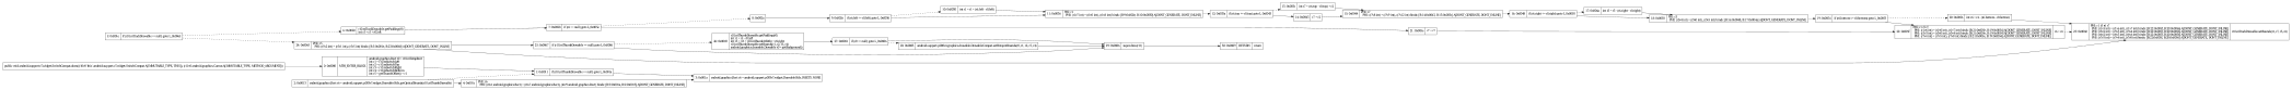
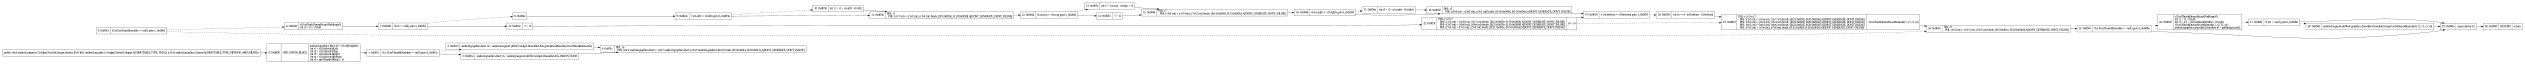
  digraph {
    fontname="PT Serif"
    rankdir=LR
    node [fontname="PT Serif" shape=record]
    edge [fontname="PT Serif"]
    n1 [label="{0\:\ 0x0000|MTH_ENTER_BLOCK\l|android.graphics.Rect r0 = r10.mTempRect\lint r1 = r10.mSwitchLeft\lint r2 = r10.mSwitchTop\lint r3 = r10.mSwitchRight\lint r4 = r10.mSwitchBottom\lint r5 = getThumbOffset() + r1\l}"]
    n2 [label="{1\:\ 0x0011|if (r10.mThumbDrawable == null) goto L_0x001a\l}"]
    n3 [label="{2\:\ 0x0013|android.graphics.Rect r6 = android.support.p003v7.widget.DrawableUtils.getOpticalBounds(r10.mThumbDrawable)\l}"]
    n4 [label="{3\:\ 0x001a|android.graphics.Rect r6 = android.support.p003v7.widget.DrawableUtils.INSETS_NONE\l}"]
    n5 [label="{4\:\ 0x001c|PHI: r6 \l  PHI: (r6v1 android.graphics.Rect) = (r6v7 android.graphics.Rect), (r6v9 android.graphics.Rect) binds: [B:3:0x001a, B:2:0x0013] A[DONT_GENERATE, DONT_INLINE]\l}"]
    n6 [label="{5\:\ 0x001e|if (r10.mTrackDrawable == null) goto L_0x0065\l}"]
    n7 [label="{6\:\ 0x0020|r10.mTrackDrawable.getPadding(r0)\lint r5 = r5 + r0.left\l}"]
    n8 [label="{24\:\ 0x0065|PHI: r5 \l  PHI: (r5v2 int) = (r5v1 int), (r5v5 int) binds: [B:5:0x001e, B:23:0x0060] A[DONT_GENERATE, DONT_INLINE]\l}"]
    n9 [label="{7\:\ 0x0028|if (r6 == null) goto L_0x005e\l}"]
    n10 [label="{25\:\ 0x0067|if (r10.mThumbDrawable == null) goto L_0x0086\l}"]
    n11 [label="{8\:\ 0x002a}"]
    n12 [label="{21\:\ 0x005e|r7 = r2\l}"]
    n13 [label="{9\:\ 0x002e|if (r6.left \<= r0.left) goto L_0x0036\l}"]
    n14 [label="{22\:\ 0x005f|PHI: r1 r3 r7 \l  PHI: (r1v6 int) = (r1v0 int), (r1v7 int) binds: [B:21:0x005e, B:19:0x0054] A[DONT_GENERATE, DONT_INLINE]\l  PHI: (r3v3 int) = (r3v0 int), (r3v4 int) binds: [B:21:0x005e, B:19:0x0054] A[DONT_GENERATE, DONT_INLINE]\l  PHI: (r7v4 int) = (r7v5 int), (r7v8 int) binds: [B:21:0x005e, B:19:0x0054] A[DONT_GENERATE, DONT_INLINE]\l|r6 = r4\l}"]
    n15 [label="{10\:\ 0x0030|int r1 = r1 + (r6.left \- r0.left)\l}"]
    n16 [label="{11\:\ 0x0036|PHI: r1 \l  PHI: (r1v7 int) = (r1v0 int), (r1v8 int) binds: [B:9:0x002e, B:10:0x0030] A[DONT_GENERATE, DONT_INLINE]\l}"]
    n17 [label="{12\:\ 0x003a|if (r6.top \<= r0.top) goto L_0x0043\l}"]
    n18 [label="{13\:\ 0x003c|int r7 = (r6.top \- r0.top) + r2\l}"]
    n19 [label="{14\:\ 0x0043|r7 = r2\l}"]
    n20 [label="{15\:\ 0x0044|PHI: r7 \l  PHI: (r7v8 int) = (r7v9 int), (r7v12 int) binds: [B:14:0x0043, B:13:0x003c] A[DONT_GENERATE, DONT_INLINE]\l}"]
    n21 [label="{16\:\ 0x0048|if (r6.right \<= r0.right) goto L_0x0050\l}"]
    n22 [label="{17\:\ 0x004a|int r3 = r3 \- (r6.right \- r0.right)\l}"]
    n23 [label="{18\:\ 0x0050|PHI: r3 \l  PHI: (r3v4 int) = (r3v0 int), (r3v5 int) binds: [B:16:0x0048, B:17:0x004a] A[DONT_GENERATE, DONT_INLINE]\l}"]
    n24 [label="{19\:\ 0x0054|if (r6.bottom \<= r0.bottom) goto L_0x005f\l}"]
    n25 [label="{20\:\ 0x0056|int r6 = r4 \- (r6.bottom \- r0.bottom)\l}"]
    n26 [label="{23\:\ 0x0060|PHI: r1 r3 r6 r7 \l  PHI: (r1v5 int) = (r1v6 int), (r1v7 int) binds: [B:22:0x005f, B:20:0x0056] A[DONT_GENERATE, DONT_INLINE]\l  PHI: (r3v2 int) = (r3v3 int), (r3v4 int) binds: [B:22:0x005f, B:20:0x0056] A[DONT_GENERATE, DONT_INLINE]\l  PHI: (r6v2 int) = (r6v3 int), (r6v6 int) binds: [B:22:0x005f, B:20:0x0056] A[DONT_GENERATE, DONT_INLINE]\l  PHI: (r7v3 int) = (r7v4 int), (r7v8 int) binds: [B:22:0x005f, B:20:0x0056] A[DONT_GENERATE, DONT_INLINE]\l|r10.mTrackDrawable.setBounds(r1, r7, r3, r6)\l}"]
    n27 [label="{26\:\ 0x0069|r10.mThumbDrawable.getPadding(r0)\lint r1 = r5 \- r0.left\lint r5 = (r5 + r10.mThumbWidth) + r0.right\lr10.mThumbDrawable.setBounds(r1, r2, r5, r4)\landroid.graphics.drawable.Drawable r0 = getBackground()\l}"]
    n28 [label="{29\:\ 0x0086|super.draw(r11)\l}"]
    n29 [label="{27\:\ 0x0081|if (r0 == null) goto L_0x0086\l}"]
    n30 [label="{30\:\ 0x0089|RETURN\l|return\l}"]
    n31 [label="{28\:\ 0x0083|android.support.p000v4.graphics.drawable.DrawableCompat.setHotspotBounds(r0, r1, r2, r5, r4)\l}"]
    n32 [label="{public void android.support.v7.widget.SwitchCompat.draw((r10v0 'this' android.support.v7.widget.SwitchCompat A[IMMUTABLE_TYPE, THIS]), (r11v0 android.graphics.Canvas A[IMMUTABLE_TYPE, METHOD_ARGUMENT])) }"]
    n1 -> n2
-   n3 -> n2 [style=dashed]
+   n2 -> n3 [style=dashed]
    n2 -> n4
    n3 -> n5
-   n5 -> n4
+   n4 -> n5
    n6 -> n7 [style=dashed]
    n6 -> n8 [style=dashed]
    n7 -> n9
    n8 -> n10
    n9 -> n11 [style=dashed]
    n9 -> n12
    n10 -> n27 [style=dashed]
    n10 -> n28
    n11 -> n13
    n12 -> n14
    n13 -> n15 [style=dashed]
    n13 -> n16
    n14 -> n26 [style=dashed]
    n15 -> n16
    n16 -> n17
    n17 -> n18 [style=dashed]
    n17 -> n19
    n18 -> n20
    n19 -> n20
    n20 -> n21
    n21 -> n22 [style=dashed]
    n21 -> n23
    n22 -> n23
    n23 -> n24
-   n24 -> n14
+   n14 -> n24
    n24 -> n25 [style=dashed]
    n25 -> n26
-   n8 -> n26
+   n26 -> n8
    n27 -> n29
    n28 -> n30
    n29 -> n28
    n29 -> n31 [style=dashed]
    n31 -> n28
    n32 -> n1
  }
